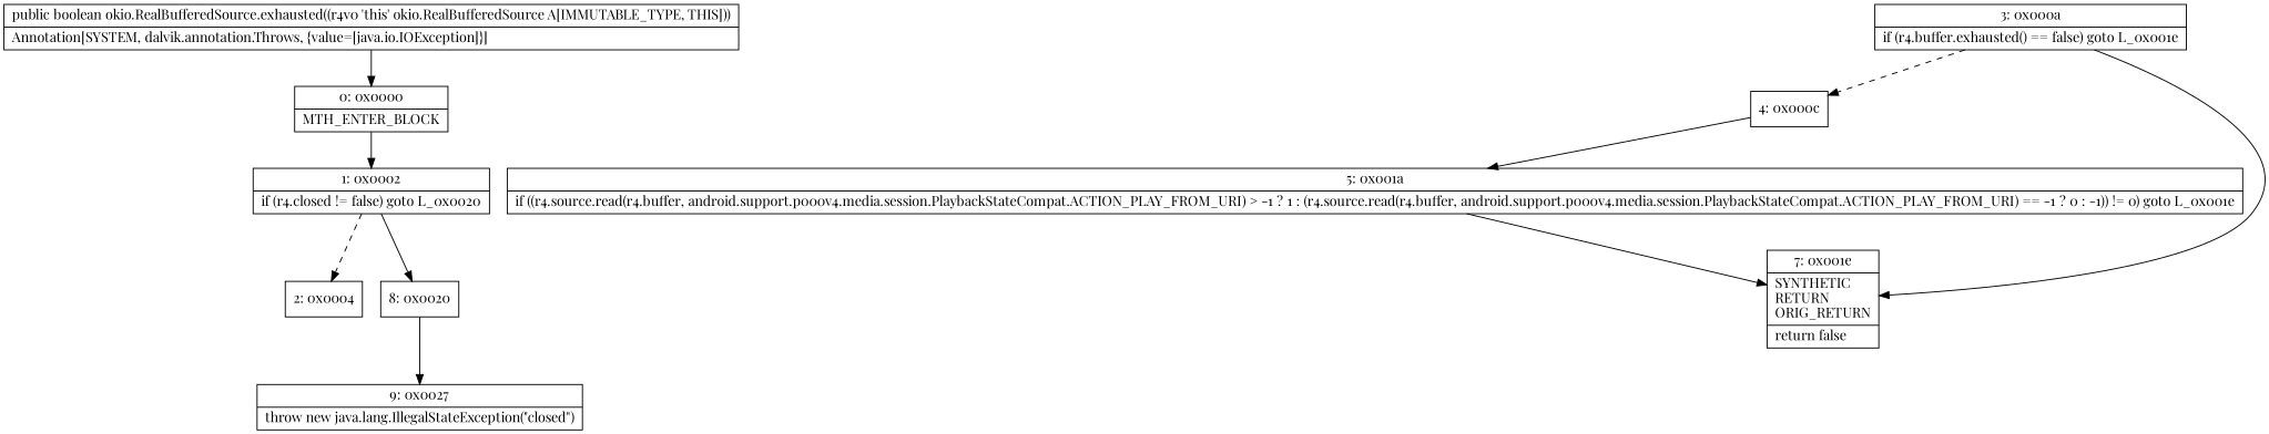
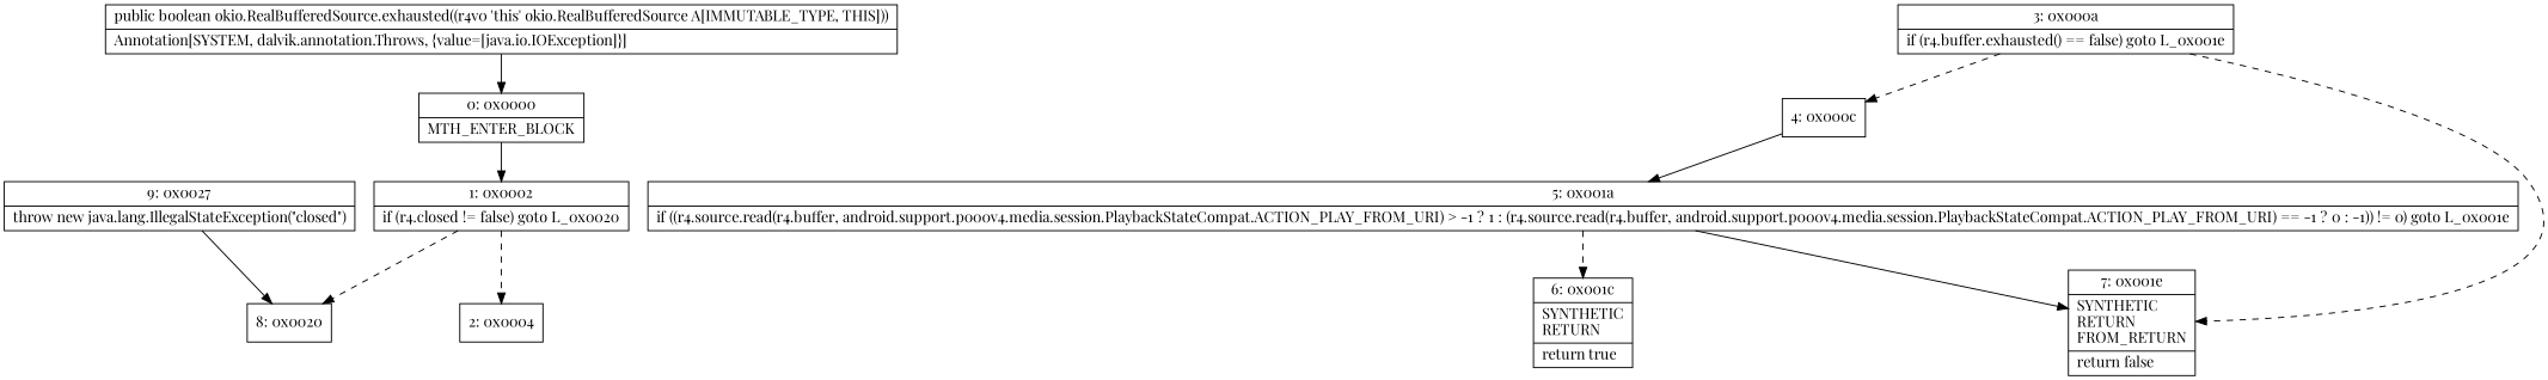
  digraph {
    fontname="Playfair Display"
    node [fontname="Playfair Display" shape=record]
    edge [fontname="Playfair Display"]
    n1 [label="{0\:\ 0x0000|MTH_ENTER_BLOCK\l}"]
    n2 [label="{1\:\ 0x0002|if (r4.closed != false) goto L_0x0020\l}"]
    n3 [label="{2\:\ 0x0004}"]
    n4 [label="{8\:\ 0x0020}"]
    n5 [label="{9\:\ 0x0027|throw new java.lang.IllegalStateException(\"closed\")\l}"]
    n6 [label="{3\:\ 0x000a|if (r4.buffer.exhausted() == false) goto L_0x001e\l}"]
    n7 [label="{4\:\ 0x000c}"]
-   n8 [label="{7\:\ 0x001e|SYNTHETIC\lRETURN\lORIG_RETURN\l|return false\l}"]
+   n8 [label="{7\:\ 0x001e|SYNTHETIC\lRETURN\lFROM_RETURN\l|return false\l}"]
    n9 [label="{5\:\ 0x001a|if ((r4.source.read(r4.buffer, android.support.p000v4.media.session.PlaybackStateCompat.ACTION_PLAY_FROM_URI) \> \-1 ? 1 : (r4.source.read(r4.buffer, android.support.p000v4.media.session.PlaybackStateCompat.ACTION_PLAY_FROM_URI) == \-1 ? 0 : \-1)) != 0) goto L_0x001e\l}"]
+   n10 [label="{6\:\ 0x001c|SYNTHETIC\lRETURN\l|return true\l}"]
    n11 [label="{public boolean okio.RealBufferedSource.exhausted((r4v0 'this' okio.RealBufferedSource A[IMMUTABLE_TYPE, THIS]))  | Annotation[SYSTEM, dalvik.annotation.Throws, \{value=[java.io.IOException]\}]\l}"]
    n1 -> n2
    n2 -> n3 [style=dashed]
-   n2 -> n4
-   n4 -> n5
+   n2 -> n4 [style=dashed]
+   n5 -> n4
    n6 -> n7 [style=dashed]
-   n6 -> n8
+   n6 -> n8 [style=dashed]
    n7 -> n9
    n9 -> n8
+   n9 -> n10 [style=dashed]
    n11 -> n1
  }
